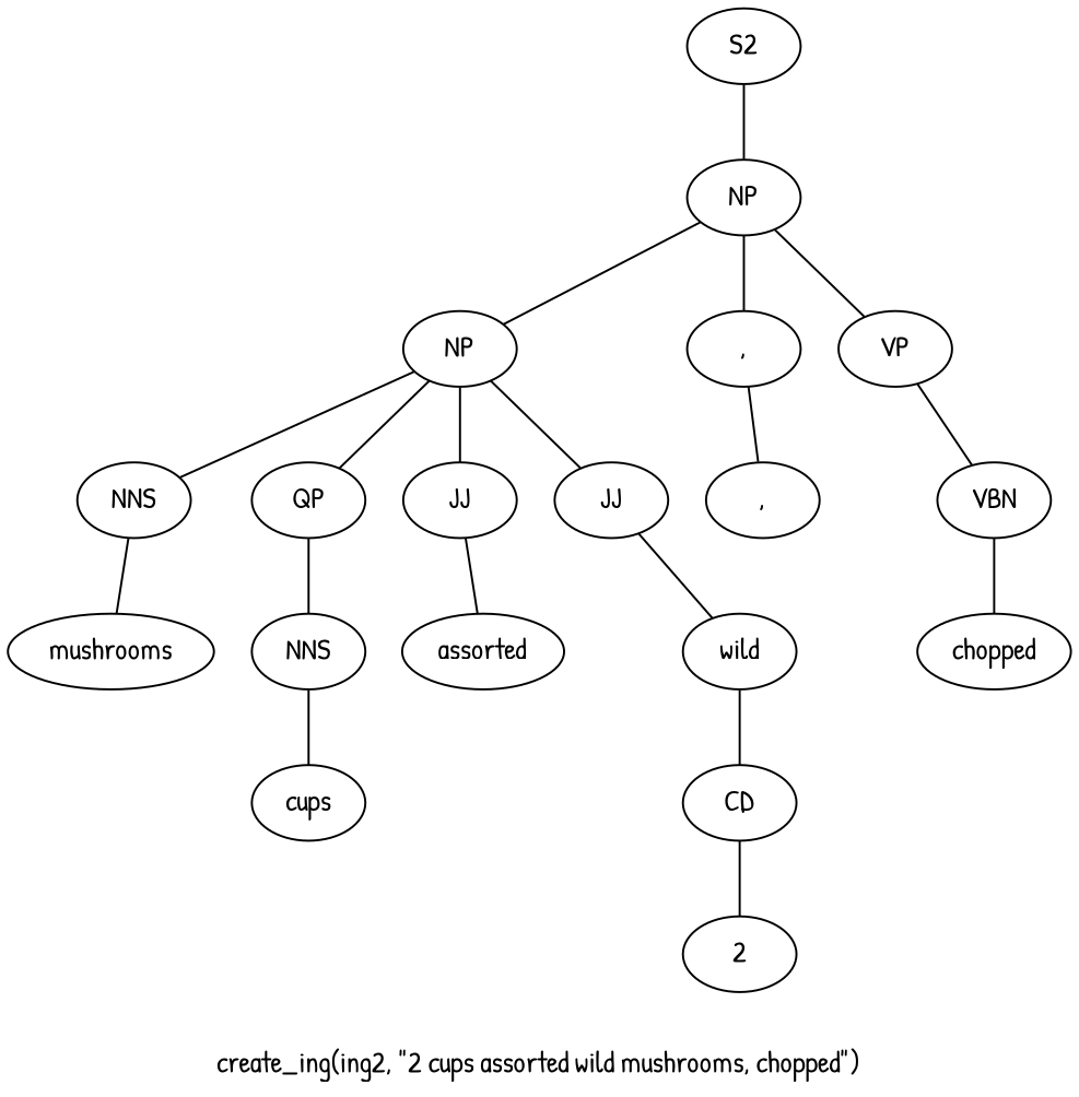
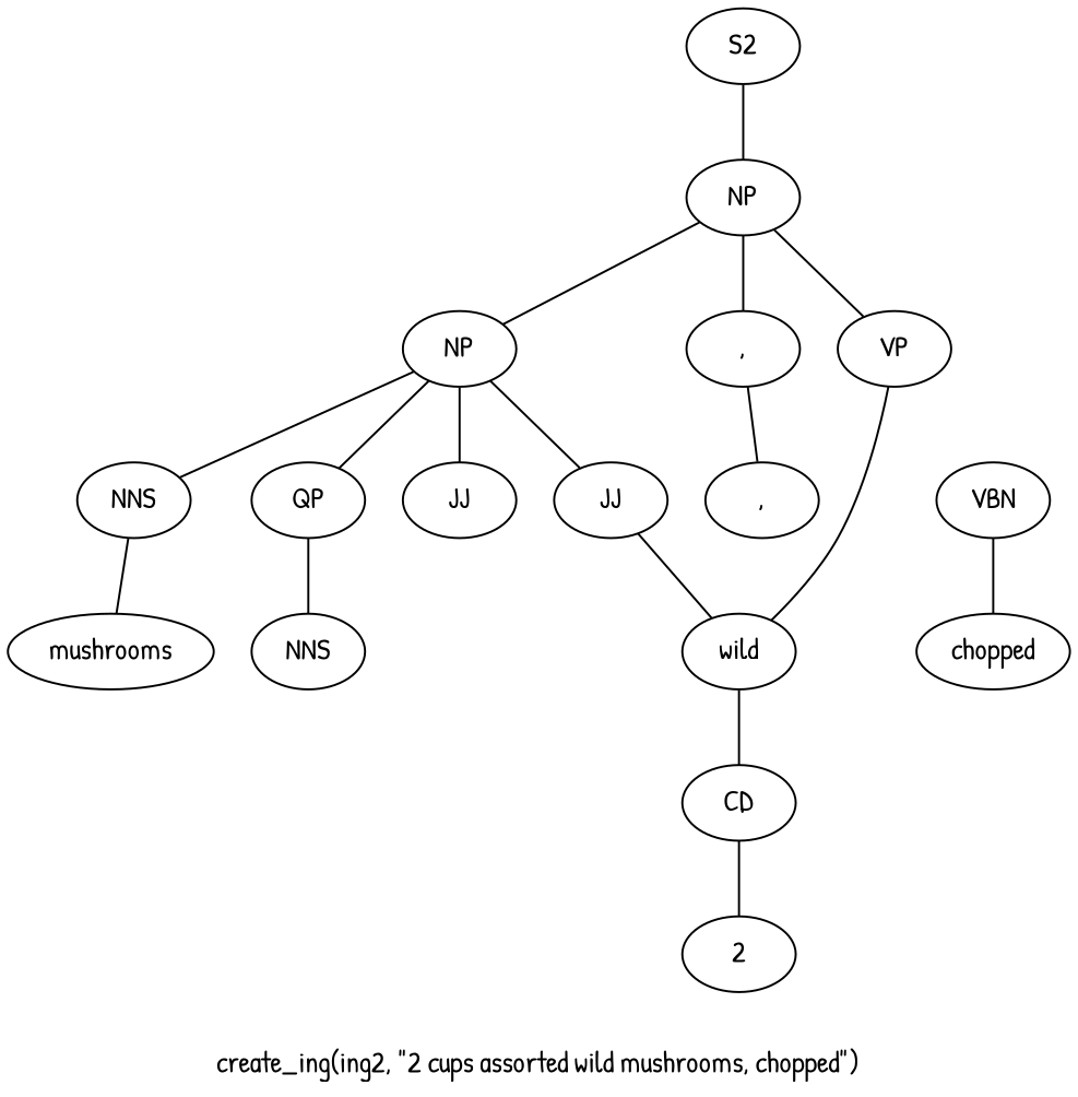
  graph {
    fontname="Patrick Hand"
    label="create_ing(ing2, \"2 cups assorted wild mushrooms, chopped\")"
    node [fontname="Patrick Hand"]
    edge [fontname="Patrick Hand"]
    n1 [label=S2]
    n2 [label=NP]
    n3 [label=NP]
    n4 [label=","]
    n5 [label=VP]
    n6 [label=QP]
    n7 [label=JJ]
    n8 [label=JJ]
    n9 [label=NNS]
    n10 [label=","]
    n11 [label=VBN]
    n12 [label=NNS]
-   n13 [label=assorted]
    n14 [label=wild]
    n15 [label=mushrooms]
    n16 [label=CD]
    n17 [label=2]
-   n18 [label=cups]
    n19 [label=chopped]
    n1 -- n2
    n2 -- n3
    n2 -- n4
    n2 -- n5
    n3 -- n6
    n3 -- n7
    n3 -- n8
    n3 -- n9
    n4 -- n10
-   n5 -- n11
+   n5 -- n14
    n6 -- n12
-   n7 -- n13
    n8 -- n14
    n9 -- n15
    n11 -- n19
-   n12 -- n18
    n14 -- n16
    n16 -- n17
  }
